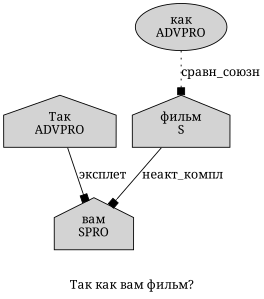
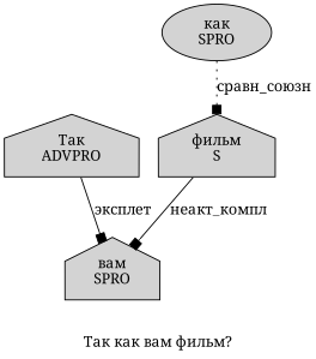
  digraph {
    fontname="Noto Serif"
    label="Так как вам фильм?"
    node [fillcolor=lightgray fontname="Noto Serif" penwidth=1 shape=house style=filled]
    edge [arrowhead=box fontname="Noto Serif" style=solid]
    n1 [label="Так\nADVPRO"]
    n2 [label="вам\nSPRO"]
-   n3 [label="как\nADVPRO" shape=ellipse]
+   n3 [label="как\nSPRO" shape=ellipse]
    n4 [label="фильм\nS"]
    n1 -> n2 [label="эксплет"]
    n3 -> n4 [label="сравн_союзн" style=dotted]
    n4 -> n2 [label="неакт_компл"]
  }
